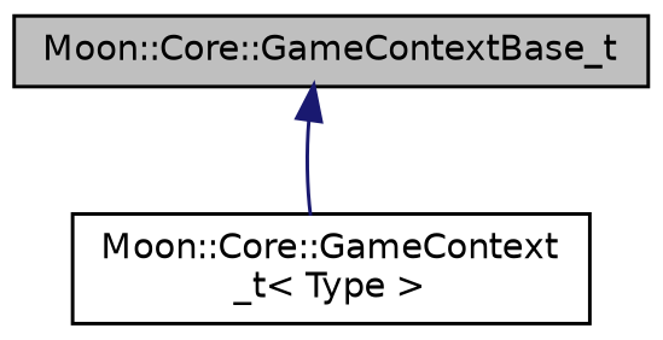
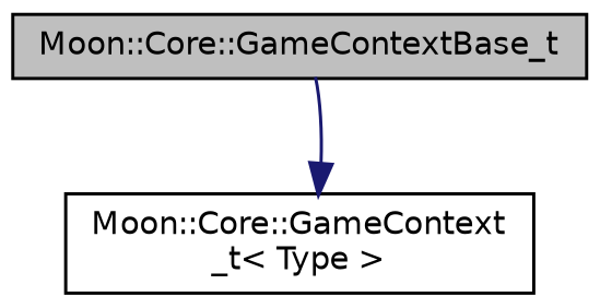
  digraph {
    node [color=black fontname=Helvetica fontsize=10 shape=record style=filled]
    n1 [fillcolor=grey75 fontcolor=black height=0.2 label="Moon::Core::GameContextBase_t" width=0.4]
    n2 [fillcolor=white height=0.2 label="Moon::Core::GameContext\l_t\< Type \>" width=0.4]
-   n1 -> n2 [color=midnightblue dir=back fontname=Helvetica fontsize=10 labelfontname=Helvetica labelfontsize=10 style=solid]
+   n2 -> n1 [color=midnightblue dir=back fontname=Helvetica fontsize=10 labelfontname=Helvetica labelfontsize=10 style=solid]
  }
